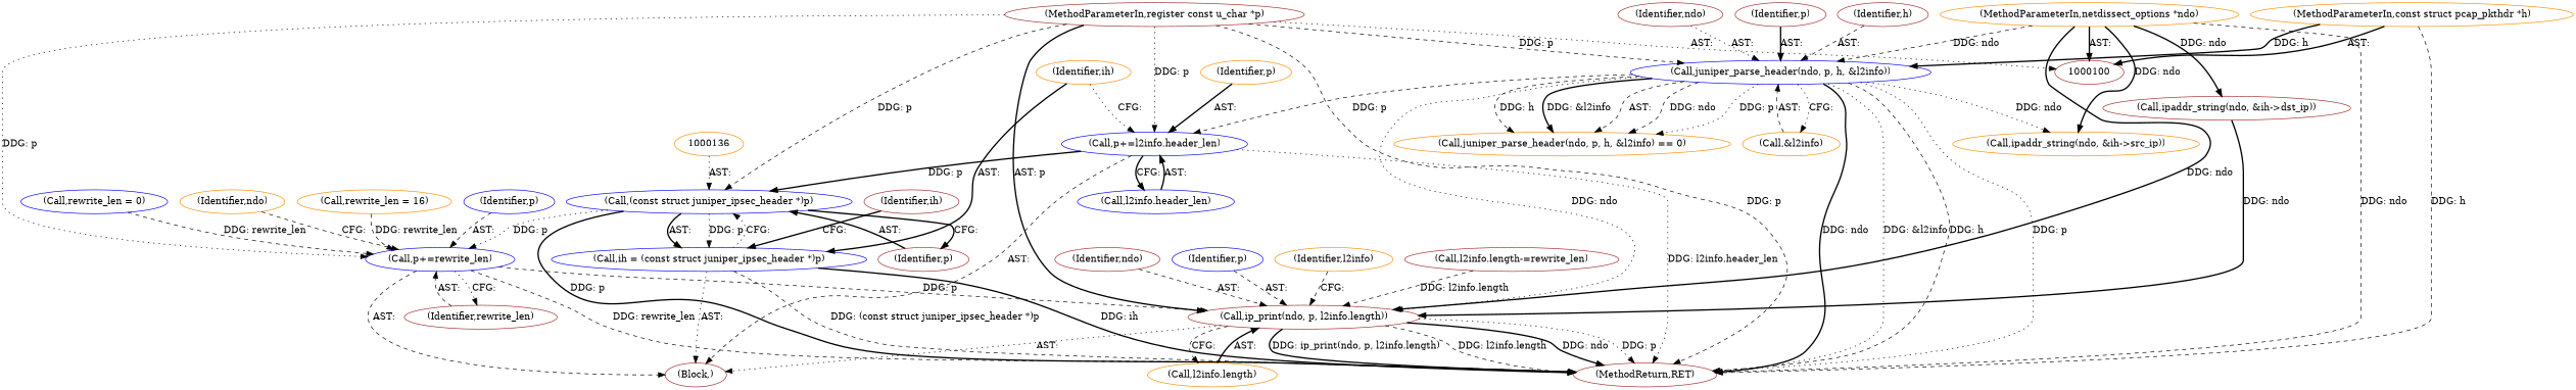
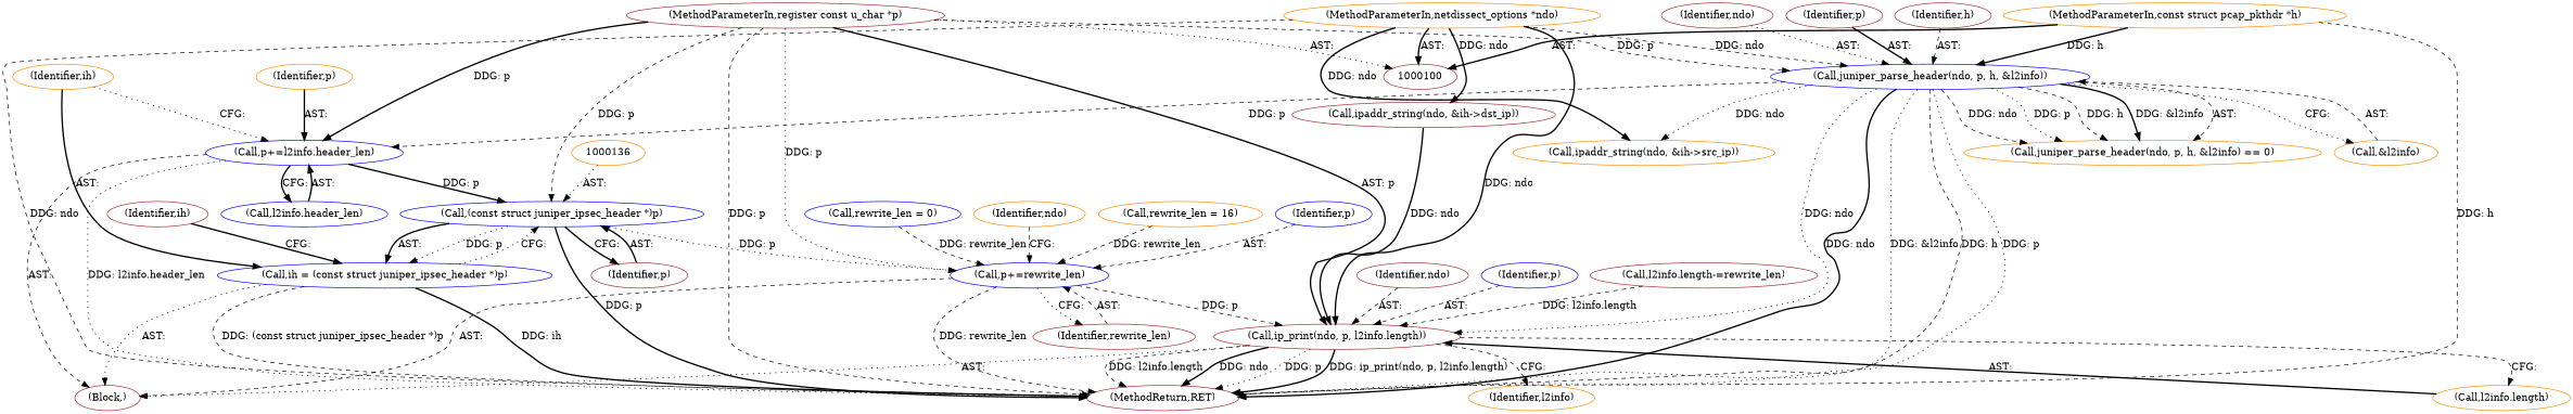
  digraph {
    node [color=brown]
    edge [style=dashed]
    n1 [color=blue label="(Call,p+=l2info.header_len)"]
    n2 [color=blue label="(Call,(const struct juniper_ipsec_header *)p)"]
    n3 [label="(MethodReturn,RET)"]
    n4 [color=blue label="(Call,l2info.header_len)"]
    n5 [label="(Block,)"]
    n6 [color=blue label="(Call,p+=rewrite_len)"]
    n7 [color=blue label="(Call,ih = (const struct juniper_ipsec_header *)p)"]
    n8 [label="(Identifier,p)"]
    n9 [color=blue label="(Call,juniper_parse_header(ndo, p, h, &l2info))"]
    n10 [label="(Call,ip_print(ndo, p, l2info.length))"]
    n11 [color=darkorange label="(Call,juniper_parse_header(ndo, p, h, &l2info) == 0)"]
    n12 [color=darkorange label="(Call,&l2info)"]
    n13 [color=darkorange label="(Call,ipaddr_string(ndo, &ih->src_ip))"]
    n14 [color=darkorange label="(Call,l2info.length)"]
    n15 [color=darkorange label="(MethodParameterIn,netdissect_options *ndo)"]
    n16 [label="(Call,ipaddr_string(ndo, &ih->dst_ip))"]
    1000100
    n18 [label="(MethodParameterIn,register const u_char *p)"]
    n19 [label="(Identifier,rewrite_len)"]
    n20 [color=darkorange label="(MethodParameterIn,const struct pcap_pkthdr *h)"]
    n21 [label="(Identifier,ndo)"]
    n22 [label="(Identifier,p)"]
    n23 [label="(Identifier,ih)"]
    n24 [label="(Identifier,h)"]
    n25 [color=darkorange label="(Identifier,ih)"]
    n26 [label="(Identifier,ndo)"]
    n27 [color=blue label="(Identifier,p)"]
    n28 [color=darkorange label="(Identifier,l2info)"]
    n29 [label="(Call,l2info.length-=rewrite_len)"]
    n30 [color=darkorange label="(Identifier,ndo)"]
    n31 [color=darkorange label="(Call,rewrite_len = 16)"]
    n32 [color=darkorange label="(Identifier,p)"]
    n33 [color=blue label="(Identifier,p)"]
    n34 [color=blue label="(Call,rewrite_len = 0)"]
    1000136 [color=darkorange]
    n1 -> n2 [label="DDG: p" style=bold]
    n1 -> n3 [label="DDG: l2info.header_len" style=dotted]
    n1 -> n4 [label="CFG: " style=bold]
    n1 -> n5 [label="AST: "]
    n2 -> n3 [label="DDG: p" style=bold]
    n2 -> n6 [label="DDG: p" style=dotted]
    n2 -> n7 [label="AST: " style=bold]
    n2 -> n7 [label="DDG: p" style=dotted]
    n2 -> n8 [label="CFG: " style=bold]
    n4 -> n1 [label="AST: " style=bold]
    n6 -> n3 [label="DDG: rewrite_len"]
    n6 -> n5 [label="AST: "]
    n6 -> n10 [label="DDG: p"]
    n6 -> n19 [label="CFG: " style=dotted]
    n7 -> n2 [label="CFG: " style=dotted]
    n7 -> n3 [label="DDG: ih" style=bold]
    n7 -> n3 [label="DDG: (const struct juniper_ipsec_header *)p"]
    n7 -> n5 [label="AST: " style=dotted]
    n8 -> n2 [label="AST: " style=bold]
    n9 -> n1 [label="DDG: p"]
    n9 -> n3 [label="DDG: ndo" style=bold]
    n9 -> n3 [label="DDG: &l2info" style=dotted]
    n9 -> n3 [label="DDG: h"]
    n9 -> n3 [label="DDG: p" style=dotted]
    n9 -> n10 [label="DDG: ndo" style=dotted]
    n9 -> n11 [label="AST: "]
    n9 -> n11 [label="DDG: ndo"]
    n9 -> n11 [label="DDG: p" style=dotted]
    n9 -> n11 [label="DDG: h"]
    n9 -> n11 [label="DDG: &l2info" style=bold]
    n9 -> n12 [label="CFG: " style=dotted]
    n9 -> n13 [label="DDG: ndo" style=dotted]
    n10 -> n3 [label="DDG: l2info.length"]
    n10 -> n3 [label="DDG: ndo" style=bold]
    n10 -> n3 [label="DDG: p" style=dotted]
    n10 -> n3 [label="DDG: ip_print(ndo, p, l2info.length)" style=bold]
    n10 -> n5 [label="AST: " style=dotted]
    n10 -> n14 [label="CFG: "]
    n12 -> n9 [label="AST: "]
    n14 -> n10 [label="AST: " style=bold]
    n15 -> n3 [label="DDG: ndo"]
    n15 -> n9 [label="DDG: ndo"]
    n15 -> n10 [label="DDG: ndo" style=bold]
    n15 -> n13 [label="DDG: ndo" style=bold]
    n15 -> n16 [label="DDG: ndo" style=bold]
    n15 -> 1000100 [label="AST: " style=bold]
    n16 -> n10 [label="DDG: ndo" style=bold]
-   n18 -> n1 [label="DDG: p" style=dotted]
+   n18 -> n1 [label="DDG: p" style=bold]
    n18 -> n2 [label="DDG: p"]
    n18 -> n3 [label="DDG: p"]
    n18 -> n6 [label="DDG: p" style=dotted]
    n18 -> n9 [label="DDG: p"]
    n18 -> n10 [label="AST: p" style=bold]
    n18 -> 1000100 [label="AST: " style=dotted]
    n19 -> n6 [label="AST: "]
    n20 -> n3 [label="DDG: h"]
    n20 -> n9 [label="DDG: h" style=bold]
    n20 -> 1000100 [label="AST: " style=bold]
    n21 -> n9 [label="AST: " style=dotted]
    n22 -> n9 [label="AST: " style=bold]
    n23 -> n7 [label="CFG: " style=bold]
    n24 -> n9 [label="AST: "]
    n25 -> n1 [label="CFG: " style=dotted]
    n25 -> n7 [label="AST: " style=bold]
    n26 -> n10 [label="AST: "]
    n27 -> n10 [label="AST: "]
-   n28 -> n10 [label="CFG: "]
+   n10 -> n28 [label="CFG: "]
    n29 -> n10 [label="DDG: l2info.length"]
    n30 -> n6 [label="CFG: "]
    n31 -> n6 [label="DDG: rewrite_len"]
    n32 -> n1 [label="AST: " style=bold]
    n33 -> n6 [label="AST: "]
    n34 -> n6 [label="DDG: rewrite_len"]
    1000136 -> n2 [label="AST: " style=dotted]
  }
